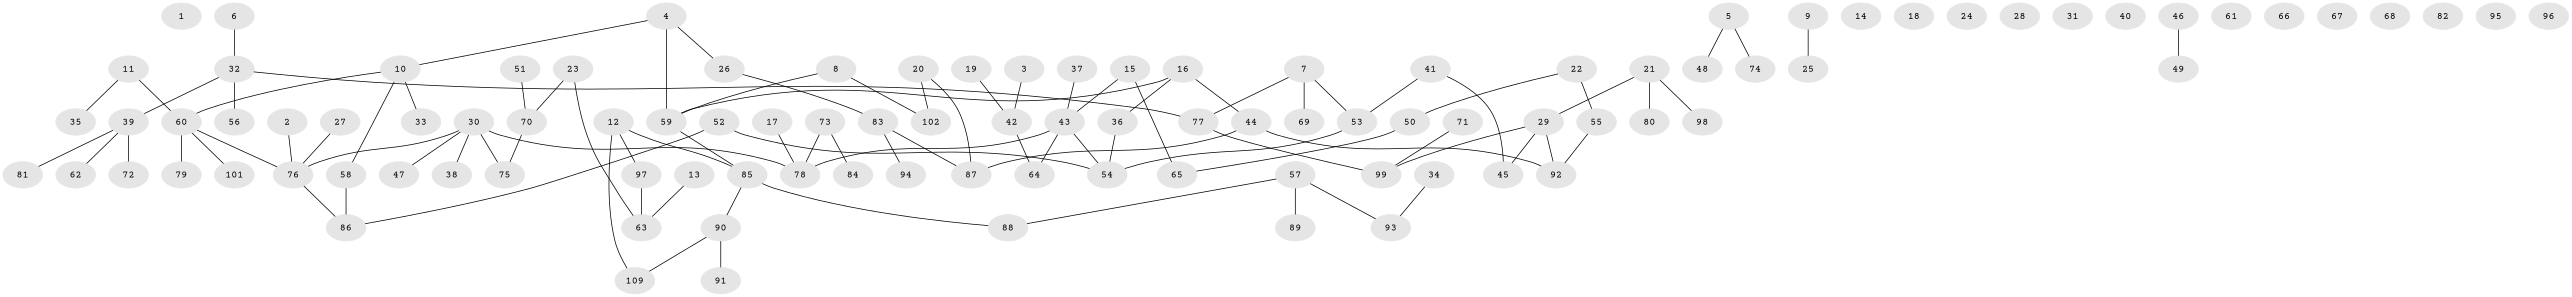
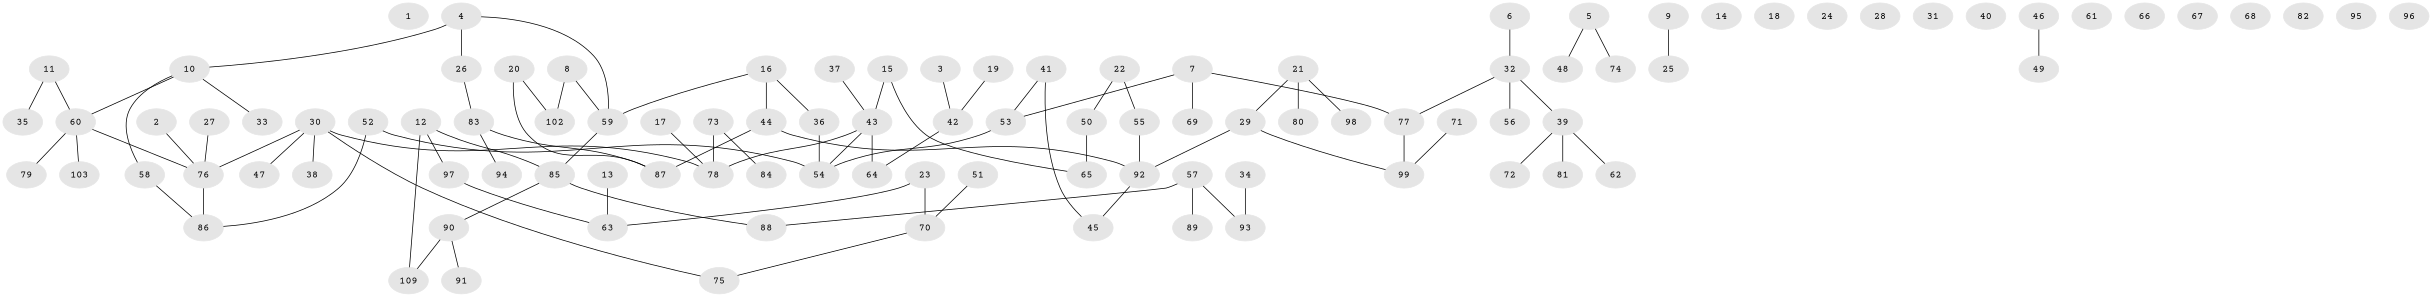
  graph {
    fontname="Courier Prime"
    node [color=gray90 fontname="Courier Prime" style=filled]
    edge [fontname="Courier Prime"]
    1
    2
    76
    86
    3
    42
    64
    4
    10
    26
    59
    33
    58
    60
    83
    85
    5
    48
    74
    6
    32
    77
    39
    56
    7
    53
    69
    54
    99
    8
    102
    9
    25
    79
-   101
+   101 [label=103]
    11
    35
    12
    97
    n40 [label=109]
    88
    90
    63
    13
    14
    15
    43
    65
    78
    16
    36
    44
    87
    92
    17
    18
    19
    20
    21
    29
    80
    98
    45
    22
    50
    55
    23
    70
    75
    24
    94
    27
    28
    30
    38
    47
    31
    62
    72
    81
    34
    93
    37
    40
    41
    46
    49
    51
    52
    57
    89
    61
    66
    67
    68
    71
    73
    84
    82
    91
    95
    96
    2 -- 76
    76 -- 86
    3 -- 42
    42 -- 64
    4 -- 10
    4 -- 26
    4 -- 59
    10 -- 33
    10 -- 58
    10 -- 60
    26 -- 83
    59 -- 85
    58 -- 86
    60 -- 76
    60 -- 79
    60 -- 101
    83 -- 87
    83 -- 94
    85 -- 88
    85 -- 90
    5 -- 48
    5 -- 74
    6 -- 32
    32 -- 77
    32 -- 39
    32 -- 56
    77 -- 99
    39 -- 62
    39 -- 72
    39 -- 81
    7 -- 77
    7 -- 53
    7 -- 69
    53 -- 54
    8 -- 59
    8 -- 102
    9 -- 25
    11 -- 60
    11 -- 35
    12 -- 85
    12 -- 97
    12 -- n40
    97 -- 63
    90 -- n40
    90 -- 91
    13 -- 63
    15 -- 43
    15 -- 65
    43 -- 64
    43 -- 54
    43 -- 78
    16 -- 59
    16 -- 36
    16 -- 44
    36 -- 54
    44 -- 87
    44 -- 92
    17 -- 78
    19 -- 42
    20 -- 102
    20 -- 87
    21 -- 29
    21 -- 80
    21 -- 98
    29 -- 99
    29 -- 92
-   29 -- 45
+   92 -- 45
    22 -- 50
    22 -- 55
    50 -- 65
    55 -- 92
    23 -- 63
    23 -- 70
    70 -- 75
    27 -- 76
    30 -- 76
    30 -- 78
    30 -- 75
    30 -- 38
    30 -- 47
    34 -- 93
    37 -- 43
    41 -- 53
    41 -- 45
    46 -- 49
    51 -- 70
    52 -- 86
    52 -- 54
    57 -- 88
    57 -- 93
    57 -- 89
    71 -- 99
    73 -- 78
    73 -- 84
  }
